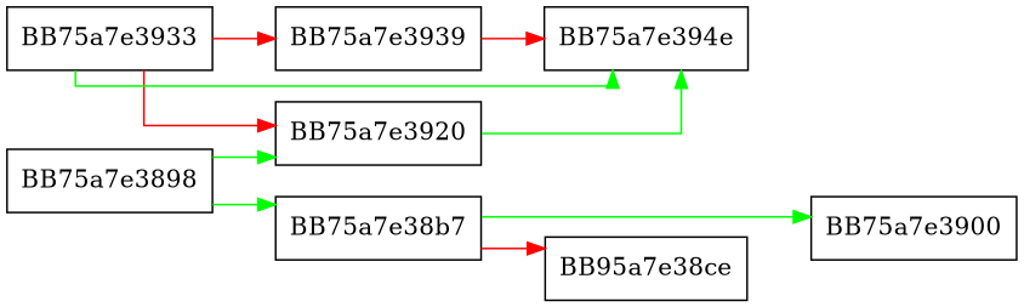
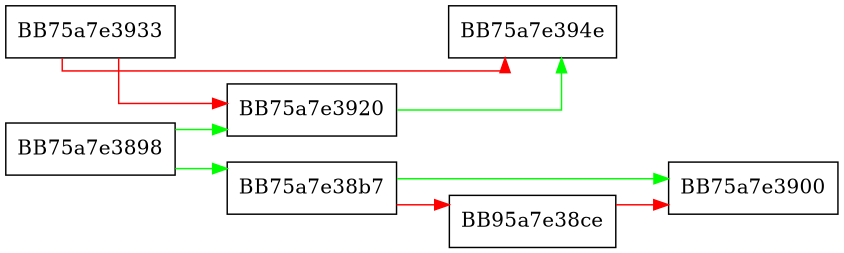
  digraph {
    rankdir=LR
    splines=ortho
    node [shape=box]
    edge [color=green]
    BB75a7e3898
    BB75a7e3920
    BB75a7e38b7
    BB75a7e394e
    BB75a7e3900
    n6 [label=BB95a7e38ce]
    BB75a7e3933
-   BB75a7e3939
    BB75a7e3898 -> BB75a7e3920
    BB75a7e3898 -> BB75a7e38b7
    BB75a7e3920 -> BB75a7e394e
    BB75a7e38b7 -> BB75a7e3900
    BB75a7e38b7 -> n6 [color=red]
+   n6 -> BB75a7e3900 [color=red]
    BB75a7e3933 -> BB75a7e3920 [color=red]
-   BB75a7e3933 -> BB75a7e394e
-   BB75a7e3933 -> BB75a7e3939 [color=red]
-   BB75a7e3939 -> BB75a7e394e [color=red]
+   BB75a7e3933 -> BB75a7e394e [color=red]
  }
